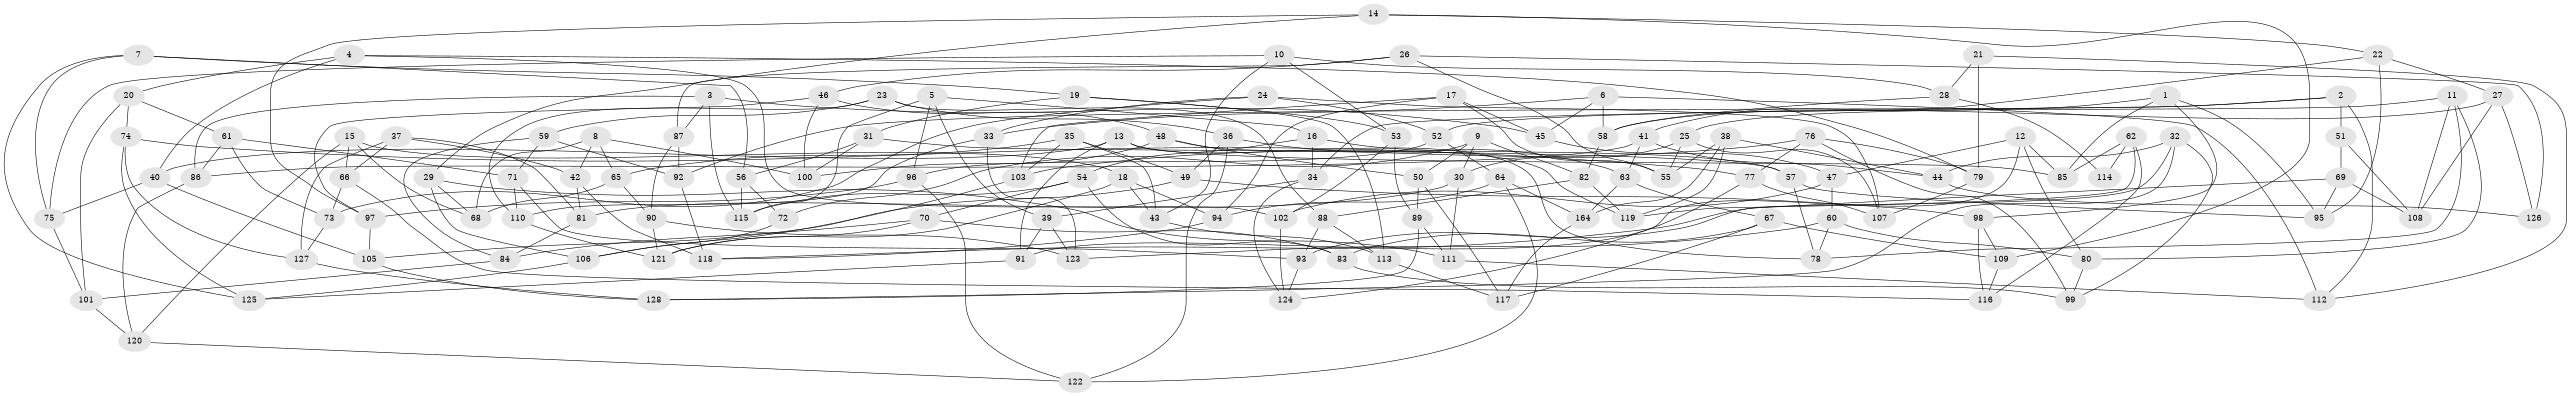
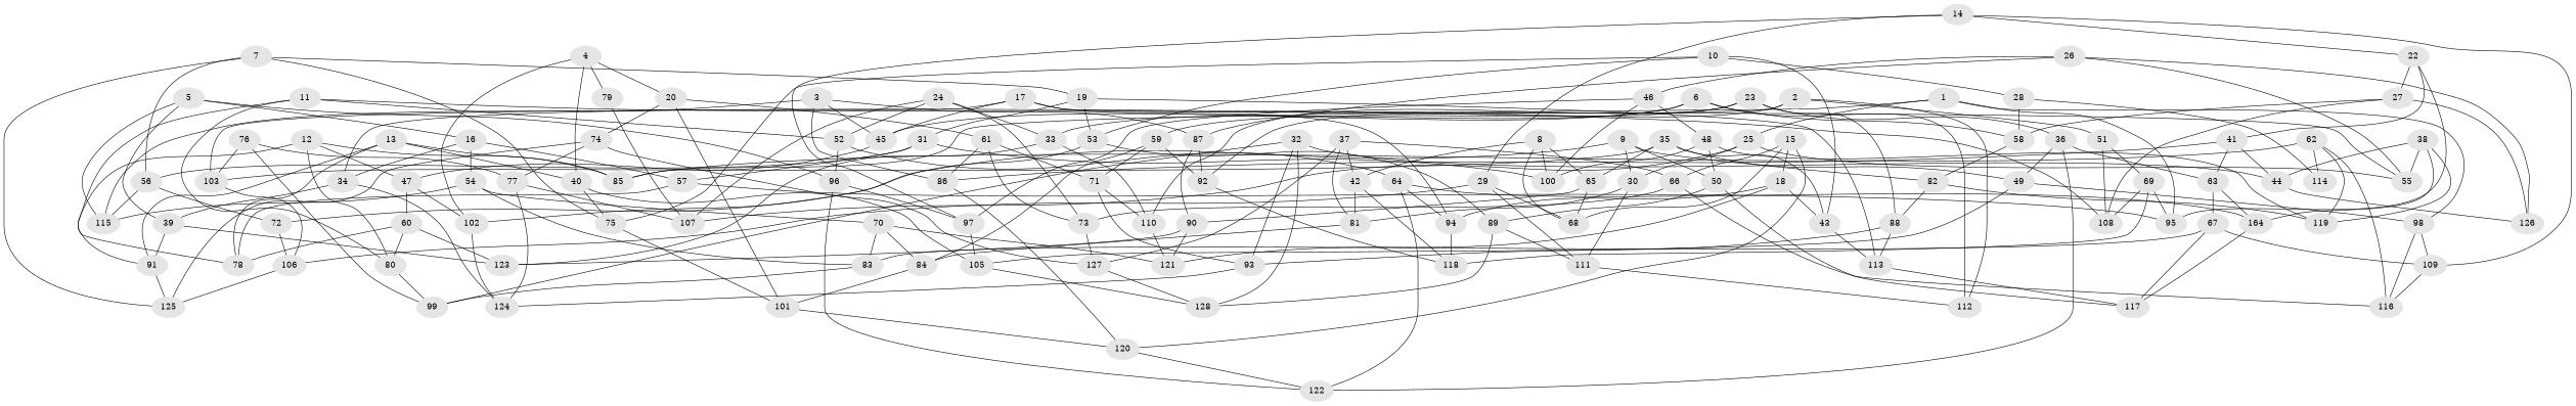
  graph {
    node [color=gray90 style=filled]
    1
    25
    85
    95
    98
    30
    55
    107
    109
    116
    2
    34
    51
    92
    112
    39
    124
    108
    69
    118
    3
    45
    86
    87
    115
    47
    120
    90
    4
    20
    40
    79
    102
    61
    74
    101
    75
    105
    5
    16
    96
    54
    57
    91
    123
    97
    122
    6
    33
    58
    110
    82
    7
    19
    56
    125
    53
    31
    113
    72
    8
    42
    65
    68
    100
    81
    9
    50
    111
    89
    117
    106
    88
    119
    10
    28
    43
    114
    11
    52
    78
    80
    64
    99
    12
    60
    13
    14
    22
    29
    27
    41
    15
    18
    66
    94
    121
    73
    70
    83
    17
    103
    71
    127
    77
-   21
    126
    44
    63
    23
    36
    59
    49
    84
    93
    24
    26
    46
    48
    32
    128
    35
    n123 [label=164]
    67
    37
    38
    62
    76
    1 -- 25
    1 -- 85
    1 -- 95
    1 -- 98
    25 -- 30
    25 -- 55
    25 -- 107
    98 -- 109
    98 -- 116
    30 -- 81
    30 -- 111
    109 -- 116
    2 -- 34
    2 -- 51
    2 -- 92
    2 -- 112
    34 -- 39
    34 -- 124
    51 -- 108
    51 -- 69
    92 -- 118
    39 -- 91
    39 -- 123
    69 -- 95
    69 -- 108
    69 -- 118
    3 -- 45
    3 -- 86
    3 -- 87
    3 -- 115
    45 -- 47
    86 -- 120
    87 -- 92
    87 -- 90
    47 -- 102
    47 -- 60
    120 -- 122
    90 -- 123
    90 -- 121
    4 -- 20
    4 -- 40
    4 -- 79
    4 -- 102
    20 -- 61
    20 -- 74
    20 -- 101
    40 -- 75
    40 -- 105
    79 -- 107
    102 -- 124
    61 -- 86
    61 -- 73
    61 -- 71
    74 -- 125
    74 -- 127
    74 -- 77
    101 -- 120
    75 -- 101
    105 -- 128
    5 -- 39
    5 -- 115
    5 -- 16
    5 -- 96
    16 -- 34
    16 -- 54
    16 -- 57
    96 -- 97
    96 -- 122
    54 -- 115
    54 -- 70
    54 -- 83
    57 -- 95
    57 -- 78
    91 -- 125
    97 -- 105
    6 -- 112
    6 -- 45
    6 -- 33
    6 -- 58
    33 -- 123
    33 -- 110
    58 -- 82
    110 -- 121
    82 -- 88
    82 -- 119
    7 -- 75
    7 -- 19
    7 -- 56
    7 -- 125
    19 -- 53
    19 -- 31
    19 -- 113
    56 -- 115
    56 -- 72
    53 -- 102
    53 -- 89
    31 -- 57
    31 -- 56
    31 -- 100
    113 -- 117
    72 -- 106
    8 -- 42
    8 -- 65
    8 -- 68
    8 -- 100
    42 -- 118
    42 -- 81
    65 -- 90
    65 -- 68
    81 -- 84
    9 -- 30
    9 -- 82
    9 -- 72
    9 -- 50
    50 -- 89
    50 -- 117
    111 -- 112
    89 -- 111
    89 -- 128
    106 -- 125
    88 -- 113
    88 -- 93
    10 -- 75
    10 -- 53
    10 -- 28
    10 -- 43
    28 -- 58
    28 -- 114
    43 -- 113
    11 -- 108
    11 -- 52
    11 -- 78
    11 -- 80
    52 -- 96
    52 -- 64
    80 -- 99
    64 -- 122
    64 -- 94
    64 -- n123
    12 -- 85
    12 -- 47
    12 -- 91
    12 -- 80
    60 -- 123
    60 -- 78
    60 -- 80
    13 -- 85
    13 -- 40
    13 -- 91
    13 -- 78
    14 -- 109
    14 -- 97
    14 -- 22
    14 -- 29
    22 -- 95
    22 -- 27
    22 -- 41
    29 -- 68
    29 -- 111
    29 -- 106
    27 -- 108
    27 -- 58
    27 -- 126
    41 -- 86
    41 -- 44
    41 -- 63
    15 -- 120
    15 -- 68
    15 -- 18
    15 -- 66
    18 -- 43
    18 -- 94
    18 -- 121
    66 -- 116
    66 -- 73
    94 -- 118
    73 -- 127
    70 -- 121
    70 -- 83
    70 -- 84
    83 -- 99
    17 -- 55
    17 -- 45
    17 -- 94
    17 -- 103
    103 -- 106
    71 -- 110
    71 -- 93
    127 -- 128
    77 -- 107
    77 -- 124
-   21 -- 112
-   21 -- 79
-   21 -- 28
    44 -- 126
    63 -- n123
    63 -- 67
    23 -- 110
    23 -- 88
    23 -- 36
    23 -- 59
    36 -- 122
    36 -- 63
    36 -- 49
    59 -- 92
    59 -- 71
    59 -- 84
    49 -- 98
    49 -- 105
    84 -- 101
    93 -- 124
    24 -- 107
    24 -- 33
    24 -- 52
    24 -- 73
    26 -- 55
    26 -- 87
    26 -- 126
    26 -- 46
    46 -- 97
    46 -- 100
    46 -- 48
    48 -- 100
    48 -- 50
    48 -- 119
    32 -- 99
    32 -- 44
    32 -- 93
    32 -- 128
    35 -- 65
    35 -- 43
    35 -- 103
    35 -- 49
    n123 -- 117
    67 -- 109
    67 -- 117
    67 -- 83
    37 -- 42
    37 -- 81
    37 -- 66
    37 -- 127
    38 -- 55
    38 -- 119
    38 -- 44
    38 -- n123
    62 -- 85
    62 -- 116
    62 -- 119
    62 -- 114
-   76 -- 79
    76 -- 99
    76 -- 103
    76 -- 77
  }
